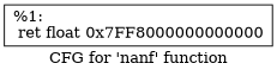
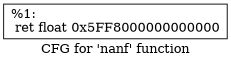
  digraph {
    label="CFG for 'nanf' function"
-   n1 [label="{%1:\l  ret float 0x7FF8000000000000\l}" shape=record]
+   n1 [label="{%1:\l  ret float 0x5FF8000000000000\l}" shape=record]
  }
